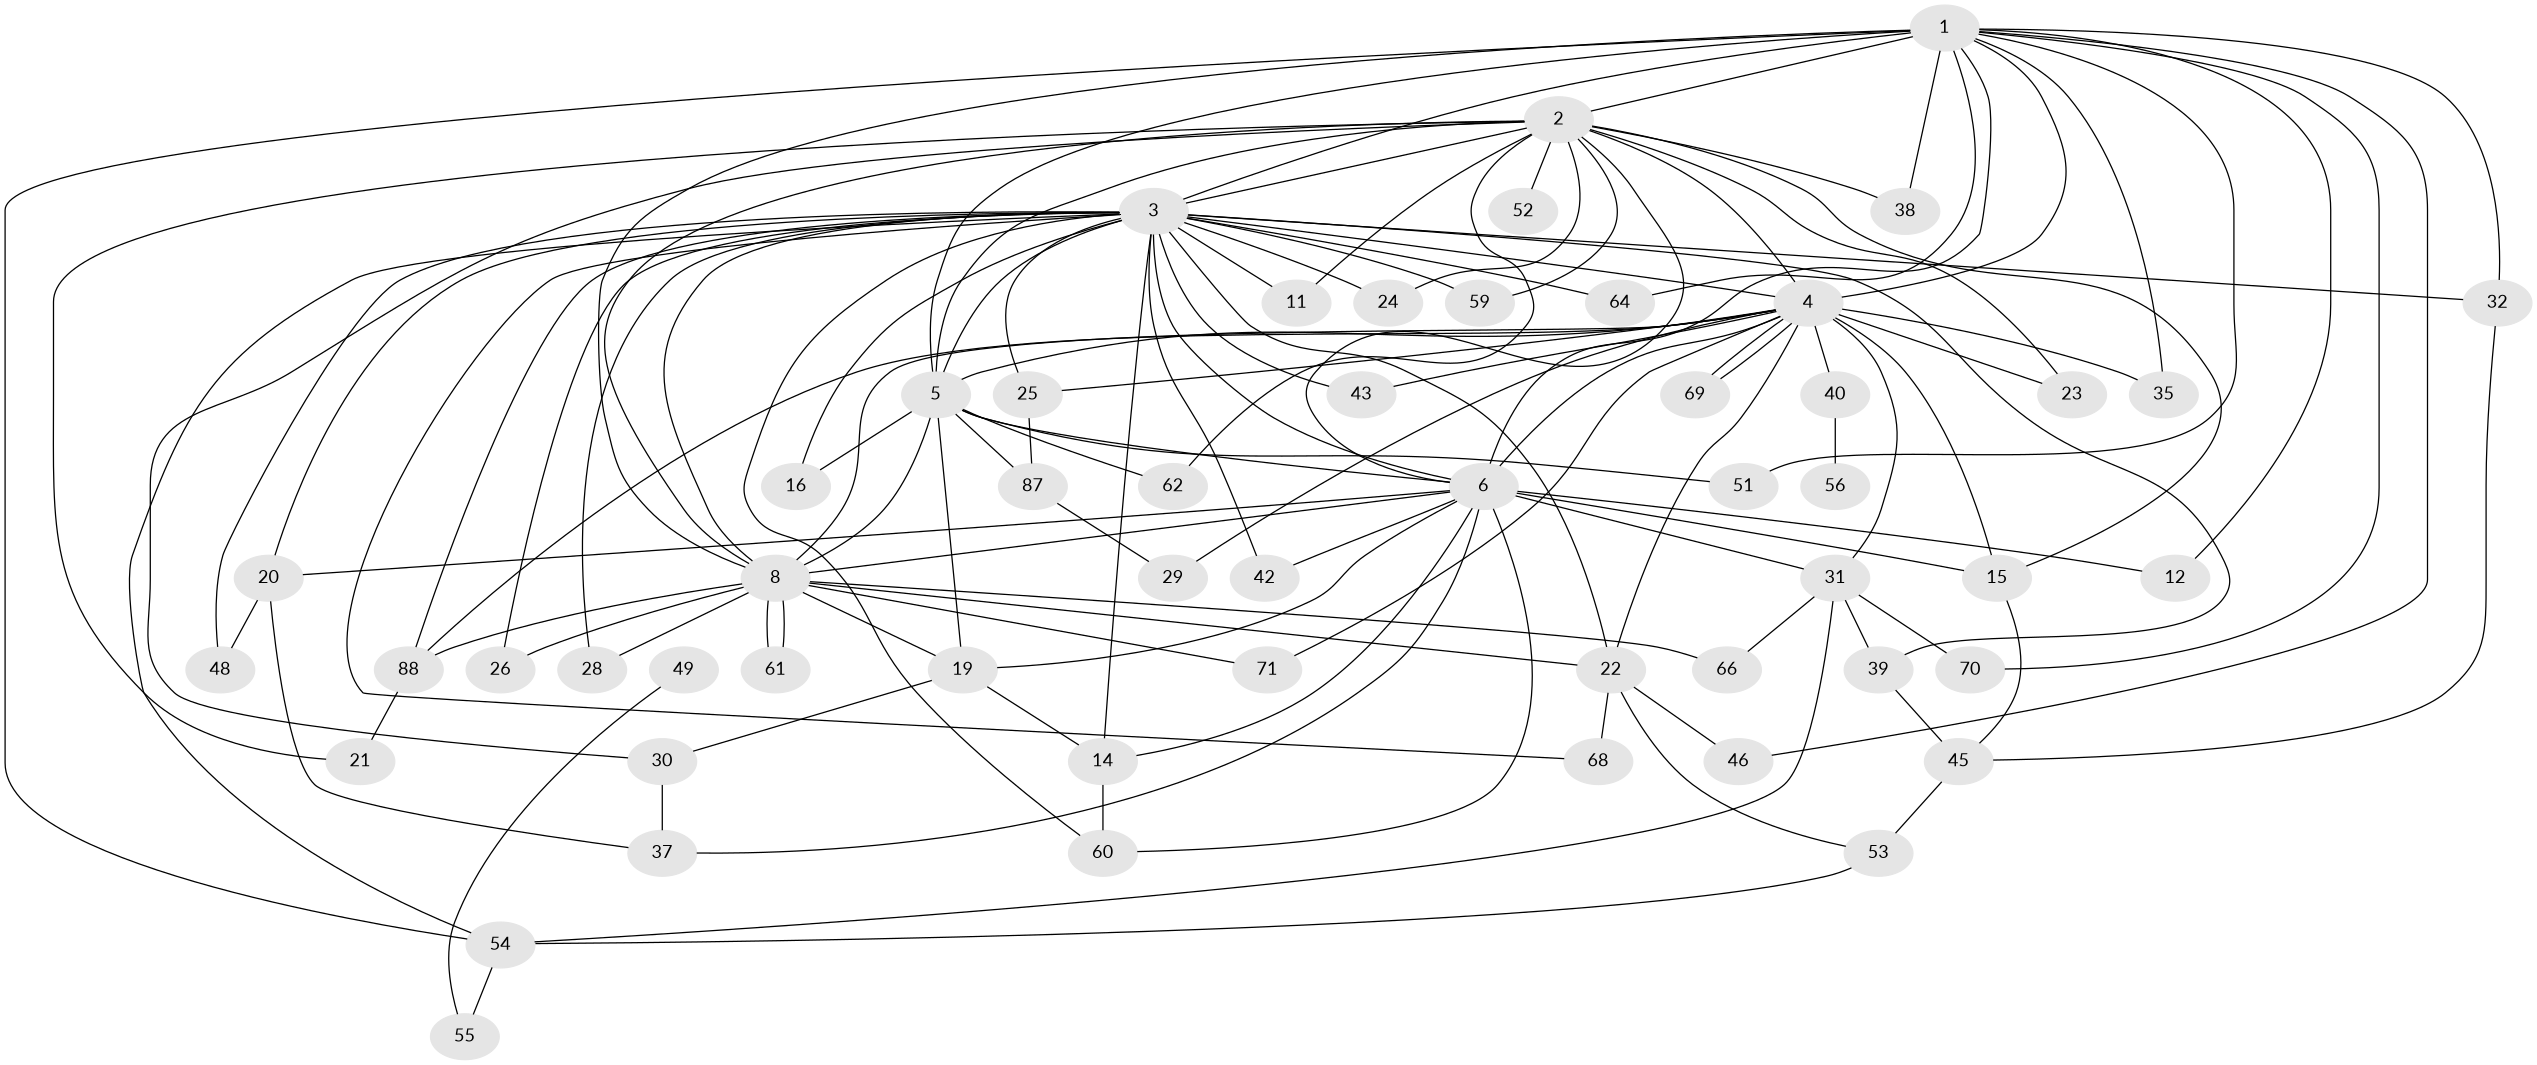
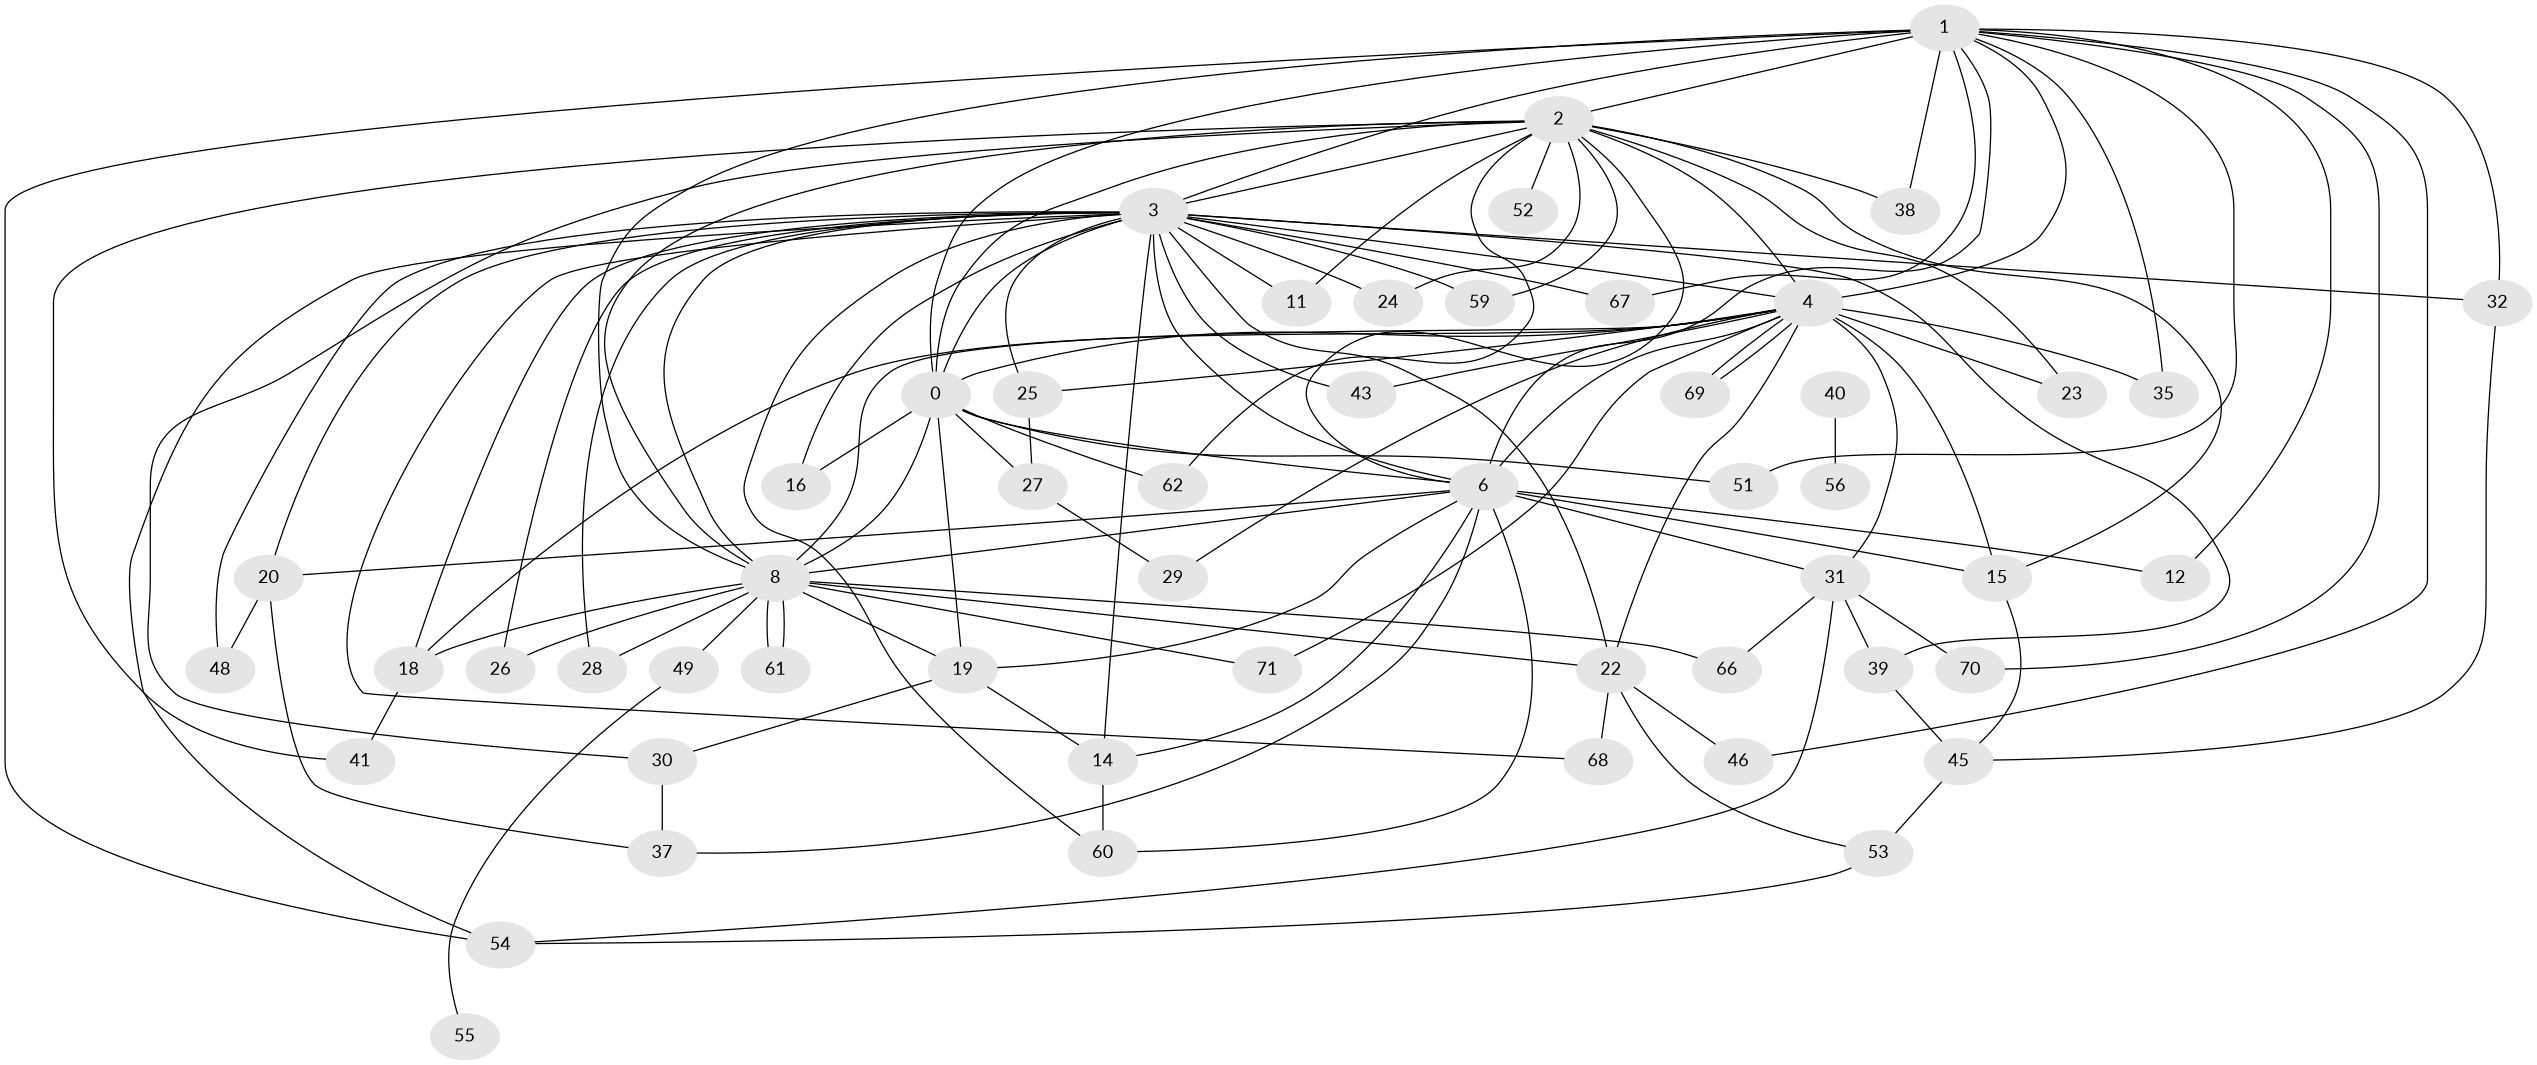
  graph {
    fontname=Lato
    node [color=gray90 fontname=Lato style=filled]
    edge [fontname=Lato]
    1 [super="+13"]
    2 [super="+10"]
    3 [super="+9"]
    4 [super="+7"]
-   5 [super="+44"]
+   5 [super="+44" label=0]
    6 [super="+17"]
    8 [super="+36"]
    12
    32 [super="+47"]
    35
    38
    46
    51
    54 [super="+57"]
-   67 [label=64]
+   67
    70
    11
    15 [super="+33"]
-   21
+   21 [label=41]
    23
    24
    30
    52
    59
    62
    14 [super="+64"]
    16
-   18 [super="+41" label=88]
+   18 [super="+41"]
    20
    22 [super="+34"]
    25
    26
    28
    39
-   42
    43
    48
    60 [super="+65"]
    68
    29
    31 [super="+58"]
    40
    69
    71
    19 [super="+50"]
-   27 [label=87]
+   27
    37 [super="+63"]
    49
    61
    66
    45
    55
    53
    56
    1 -- 2 [weight=2]
    1 -- 3 [weight=3]
    1 -- 4 [weight=2]
    1 -- 5 [weight=2]
    1 -- 6
    1 -- 8
    1 -- 12
    1 -- 32
    1 -- 35
    1 -- 38
    1 -- 46
    1 -- 51
    1 -- 54
    1 -- 67
    1 -- 70
    2 -- 3 [weight=4]
    2 -- 4 [weight=4]
    2 -- 5 [weight=2]
    2 -- 6 [weight=2]
    2 -- 8 [weight=2]
    2 -- 38
    2 -- 11
    2 -- 15
    2 -- 21
    2 -- 23
    2 -- 24
    2 -- 30
    2 -- 52
    2 -- 59
    2 -- 62
    3 -- 4 [weight=4]
    3 -- 5 [weight=2]
    3 -- 6 [weight=2]
    3 -- 8 [weight=2]
    3 -- 32
    3 -- 54
    3 -- 67
    3 -- 11
    3 -- 24
    3 -- 59
    3 -- 14 [weight=2]
    3 -- 16
    3 -- 18
    3 -- 20
    3 -- 22
    3 -- 25
    3 -- 26
    3 -- 28
    3 -- 39
-   3 -- 42
    3 -- 43
    3 -- 48
    3 -- 60
    3 -- 68
    4 -- 5 [weight=2]
    4 -- 6 [weight=3]
    4 -- 8 [weight=3]
    4 -- 35
    4 -- 15
    4 -- 23
    4 -- 18
    4 -- 22
    4 -- 25
    4 -- 43
    4 -- 29
    4 -- 31
-   4 -- 40 [weight=2]
    4 -- 69
    4 -- 69
    4 -- 71
    5 -- 6
    5 -- 8
    5 -- 51
    5 -- 62
    5 -- 16
    5 -- 19
    5 -- 27
    6 -- 8
    6 -- 12
    6 -- 15
    6 -- 14
    6 -- 20
-   6 -- 42
    6 -- 60
    6 -- 31
    6 -- 19
    6 -- 37
    8 -- 18
    8 -- 22
    8 -- 26
    8 -- 28
    8 -- 71
    8 -- 19
+   8 -- 49 [weight=2]
    8 -- 61
    8 -- 61
    8 -- 66
    32 -- 45
-   54 -- 55
    15 -- 45
    30 -- 37
    14 -- 60
    18 -- 21
    20 -- 48
    20 -- 37
    22 -- 46
    22 -- 68
    22 -- 53
    25 -- 27
    39 -- 45
    31 -- 54
    31 -- 70
    31 -- 39
    31 -- 66
    40 -- 56
    19 -- 30
    19 -- 14
    27 -- 29
    49 -- 55
    45 -- 53
    53 -- 54
  }
